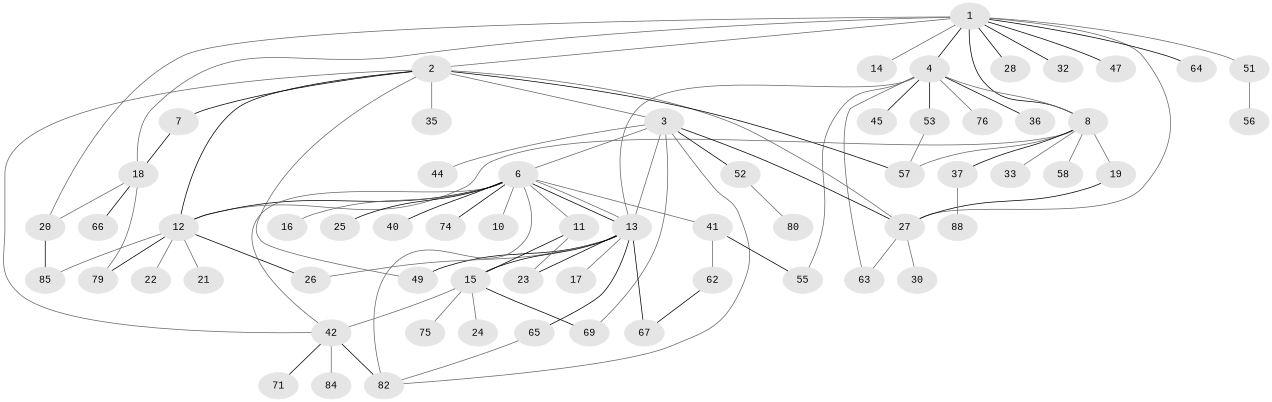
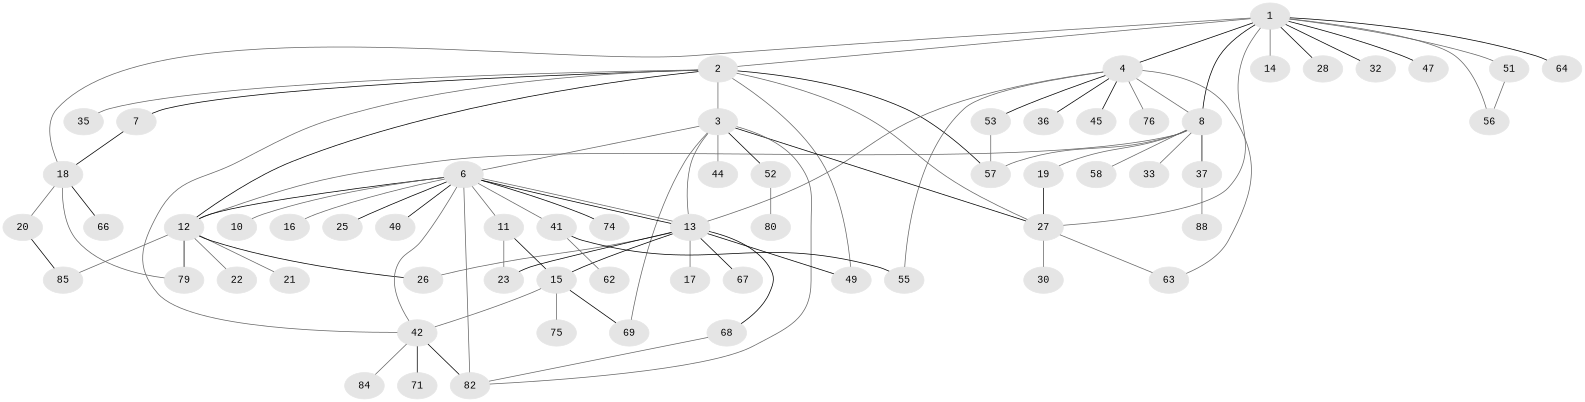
  graph {
    fontname="Liberation Mono"
    node [color=gray90 fontname="Liberation Mono" style=filled]
    edge [color=gray40 fontname="Liberation Mono"]
    1 [super="+9"]
    2 [super="+48"]
    4 [super="+34"]
    8 [super="+50"]
    14
    18 [super="+38"]
    27 [super="+29"]
    28
    32
    47
    51 [super="+72"]
    56 [super="+81"]
    64
    3 [super="+5"]
    7
    12 [super="+39"]
    35
    42 [super="+70"]
    49
    57 [super="+60"]
    13 [super="+59"]
    36
    45 [super="+77"]
    53 [super="+73"]
    55
    63
    76
    19
    33
    37 [super="+43"]
    58
    79
    20 [super="+86"]
    66 [super="+87"]
    30
    6 [super="+78"]
    44
    52 [super="+65"]
    69 [super="+90"]
    82 [super="+89"]
    21
    22
    26
    85
    71
    84
    10
    11
    16
    25
    40
    41 [super="+54"]
    74
    15 [super="+31"]
    23 [super="+46"]
    17
    67 [super="+83"]
-   68 [label=65]
+   68
    80
    62
    88
-   24
    75
    1 -- 2
    1 -- 4 [color=black weight=2]
    1 -- 8 [color=black]
    1 -- 14
    1 -- 18
    1 -- 27
    1 -- 28 [color=black]
    1 -- 32 [color=black]
    1 -- 47 [color=black]
    1 -- 51
-   1 -- 20
+   1 -- 56
    1 -- 64 [color=black]
    2 -- 27
    2 -- 3
    2 -- 7 [color=black]
    2 -- 12 [color=black]
    2 -- 35
    2 -- 42
    2 -- 49
    2 -- 57 [color=black]
    4 -- 8
    4 -- 13
    4 -- 36 [color=black]
    4 -- 45 [color=black]
    4 -- 53 [color=black]
    4 -- 55
    4 -- 63
    4 -- 76
    8 -- 12
    8 -- 57
    8 -- 19
    8 -- 33
    8 -- 37 [color=black]
    8 -- 58
    18 -- 79
    18 -- 20
    18 -- 66 [color=black]
    27 -- 63
    27 -- 30
    51 -- 56
    3 -- 27 [color=black]
    3 -- 13
    3 -- 6
    3 -- 44
    3 -- 52 [color=black]
    3 -- 69
    3 -- 82
    7 -- 18 [color=black]
    12 -- 79 [color=black]
    12 -- 21
    12 -- 22
    12 -- 26 [color=black]
    12 -- 85
    42 -- 82 [color=black weight=2]
    42 -- 71 [color=black]
    42 -- 84
    13 -- 49 [color=black]
    13 -- 26
    13 -- 15 [color=black]
    13 -- 23 [color=black]
    13 -- 17
    13 -- 67 [color=black weight=2]
    13 -- 68 [color=black]
    53 -- 57
    19 -- 27 [color=black]
    37 -- 88
    20 -- 85 [color=black]
    6 -- 12 [color=black]
    6 -- 42
    6 -- 13 [color=black]
    6 -- 13
    6 -- 82
    6 -- 10
    6 -- 11
    6 -- 16
    6 -- 25 [color=black]
    6 -- 40 [color=black]
    6 -- 41
    6 -- 74 [color=black]
    52 -- 80
    11 -- 15 [color=black]
    11 -- 23
    41 -- 55 [color=black]
    41 -- 62
    15 -- 42
    15 -- 69 [color=black]
-   15 -- 24
    15 -- 75
    68 -- 82
-   62 -- 67 [color=black]
  }
